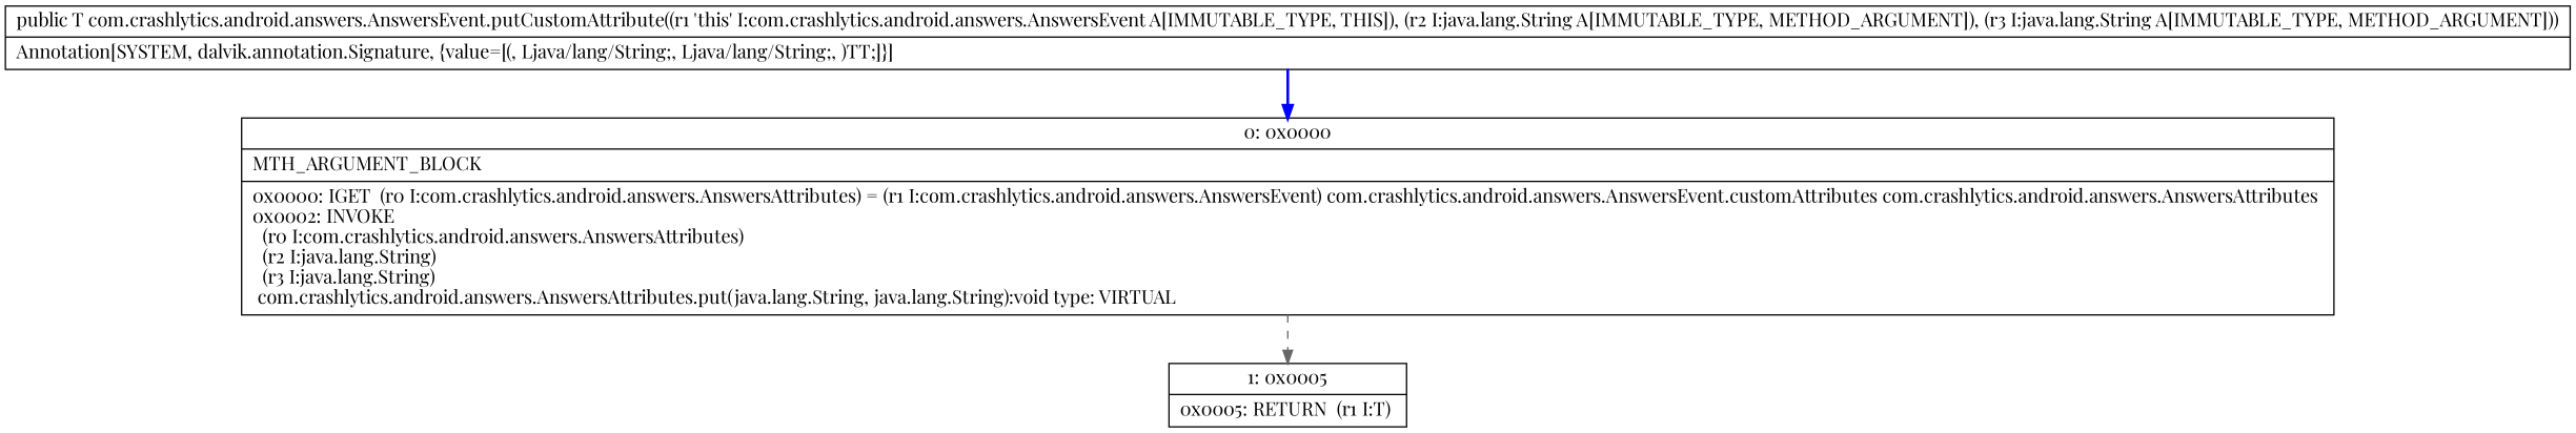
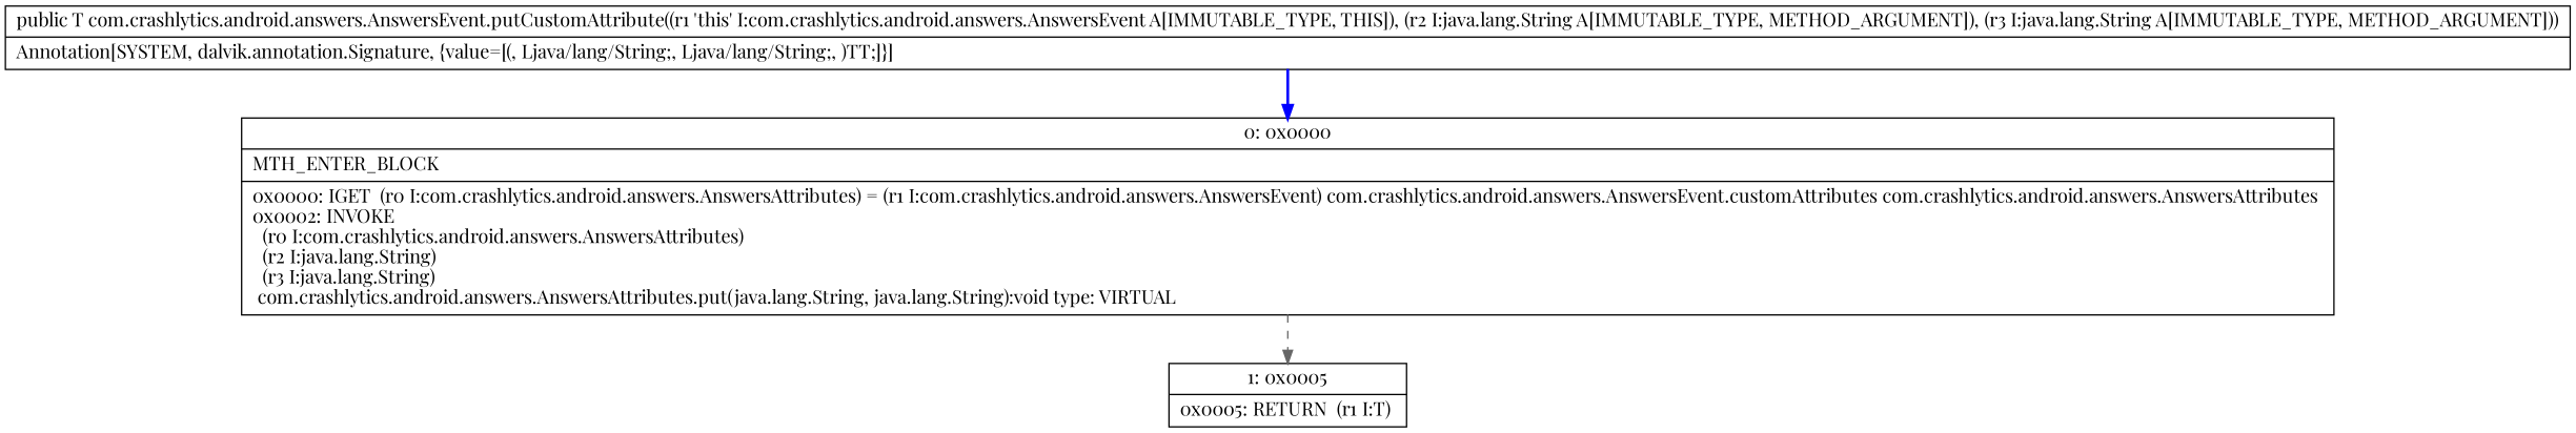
  digraph {
    fontname="Playfair Display"
    node [shape=record fontname="Playfair Display"]
    edge [fontname="Playfair Display"]
-   n1 [label="{0\:\ 0x0000|MTH_ARGUMENT_BLOCK\l|0x0000: IGET  (r0 I:com.crashlytics.android.answers.AnswersAttributes) = (r1 I:com.crashlytics.android.answers.AnswersEvent) com.crashlytics.android.answers.AnswersEvent.customAttributes com.crashlytics.android.answers.AnswersAttributes \l0x0002: INVOKE  \l  (r0 I:com.crashlytics.android.answers.AnswersAttributes)\l  (r2 I:java.lang.String)\l  (r3 I:java.lang.String)\l com.crashlytics.android.answers.AnswersAttributes.put(java.lang.String, java.lang.String):void type: VIRTUAL \l}"]
+   n1 [label="{0\:\ 0x0000|MTH_ENTER_BLOCK\l|0x0000: IGET  (r0 I:com.crashlytics.android.answers.AnswersAttributes) = (r1 I:com.crashlytics.android.answers.AnswersEvent) com.crashlytics.android.answers.AnswersEvent.customAttributes com.crashlytics.android.answers.AnswersAttributes \l0x0002: INVOKE  \l  (r0 I:com.crashlytics.android.answers.AnswersAttributes)\l  (r2 I:java.lang.String)\l  (r3 I:java.lang.String)\l com.crashlytics.android.answers.AnswersAttributes.put(java.lang.String, java.lang.String):void type: VIRTUAL \l}"]
    n2 [label="{1\:\ 0x0005|0x0005: RETURN  (r1 I:T) \l}"]
    n3 [label="{public T com.crashlytics.android.answers.AnswersEvent.putCustomAttribute((r1 'this' I:com.crashlytics.android.answers.AnswersEvent A[IMMUTABLE_TYPE, THIS]), (r2 I:java.lang.String A[IMMUTABLE_TYPE, METHOD_ARGUMENT]), (r3 I:java.lang.String A[IMMUTABLE_TYPE, METHOD_ARGUMENT]))  | Annotation[SYSTEM, dalvik.annotation.Signature, \{value=[(, Ljava\/lang\/String;, Ljava\/lang\/String;, )TT;]\}]\l}"]
    n1 -> n2 [color=gray40 style=dashed]
    n3 -> n1 [color=blue style=bold]
  }
